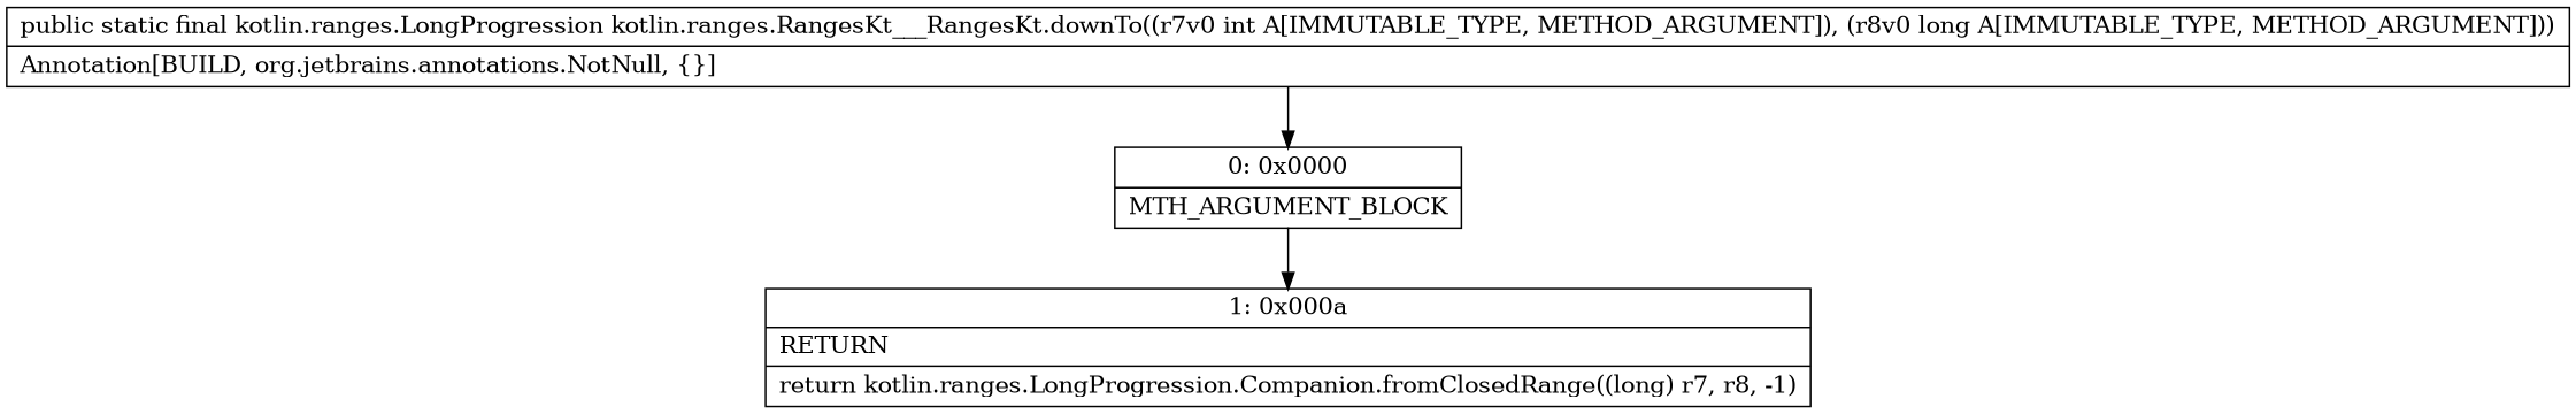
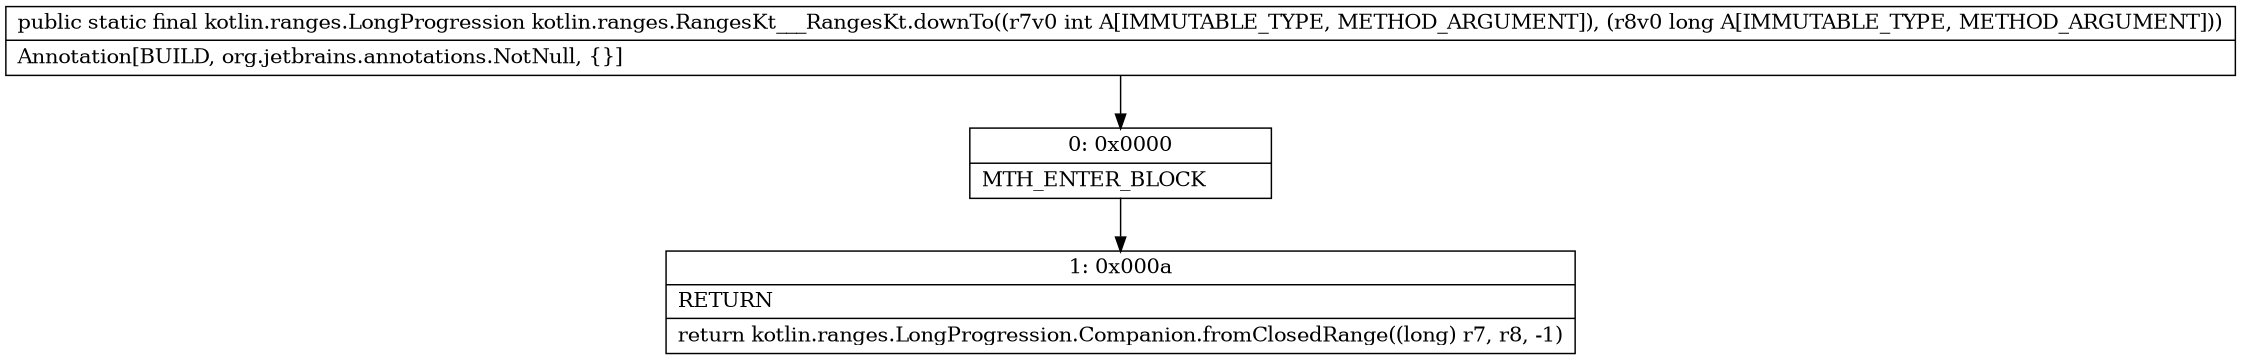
  digraph {
    node [shape=record]
-   n1 [label="{0\:\ 0x0000|MTH_ARGUMENT_BLOCK\l}"]
+   n1 [label="{0\:\ 0x0000|MTH_ENTER_BLOCK\l}"]
    n2 [label="{1\:\ 0x000a|RETURN\l|return kotlin.ranges.LongProgression.Companion.fromClosedRange((long) r7, r8, \-1)\l}"]
    n3 [label="{public static final kotlin.ranges.LongProgression kotlin.ranges.RangesKt___RangesKt.downTo((r7v0 int A[IMMUTABLE_TYPE, METHOD_ARGUMENT]), (r8v0 long A[IMMUTABLE_TYPE, METHOD_ARGUMENT]))  | Annotation[BUILD, org.jetbrains.annotations.NotNull, \{\}]\l}"]
    n1 -> n2
    n3 -> n1
  }
